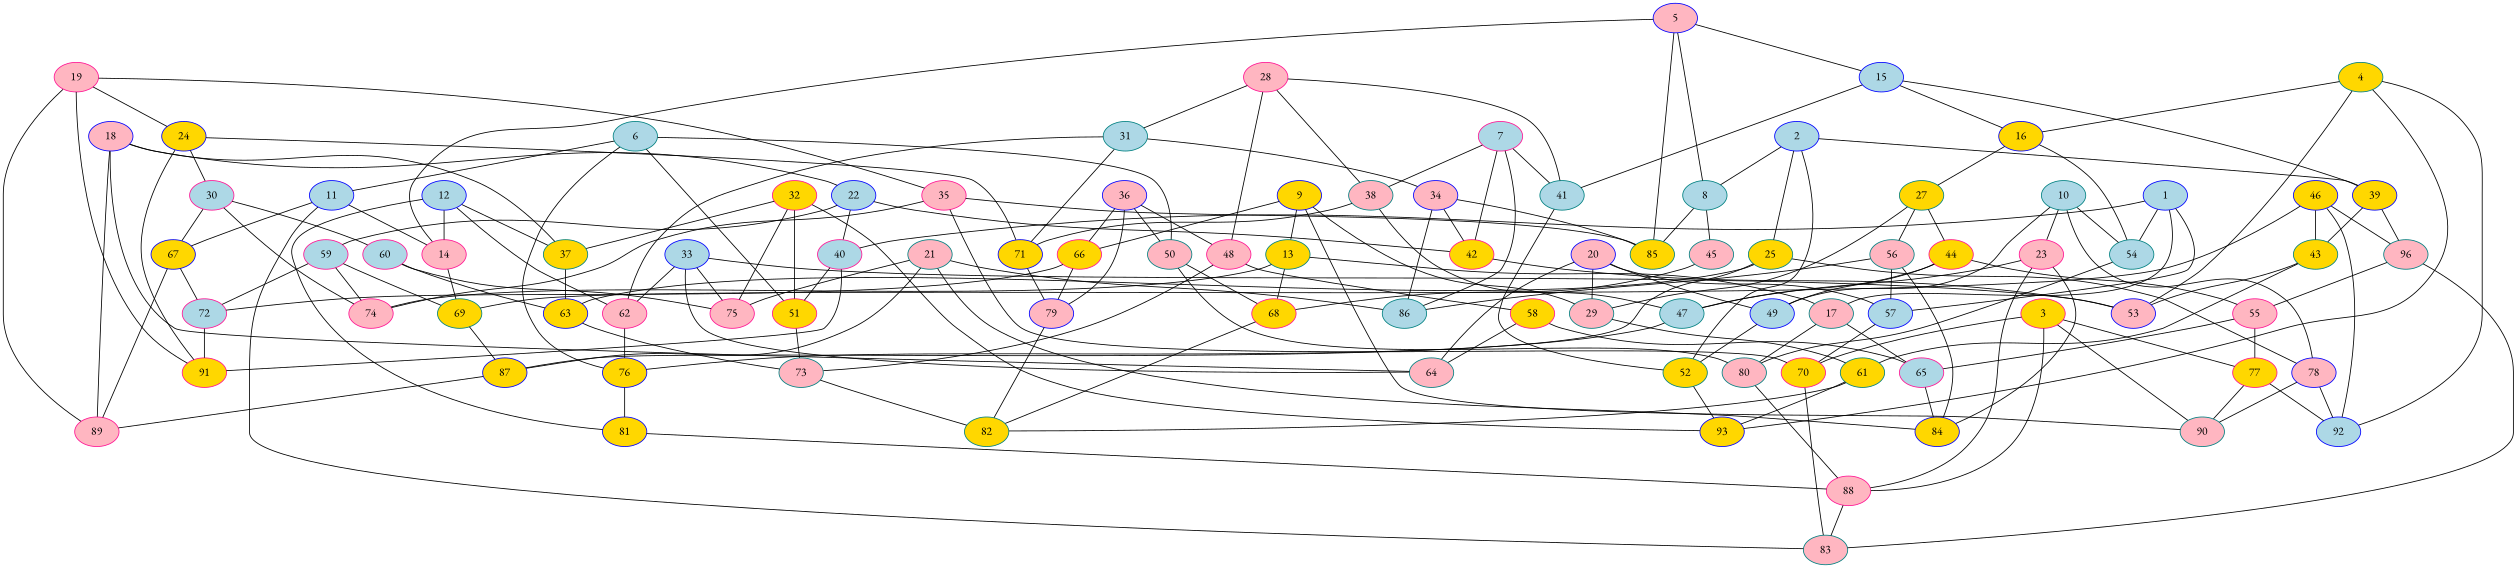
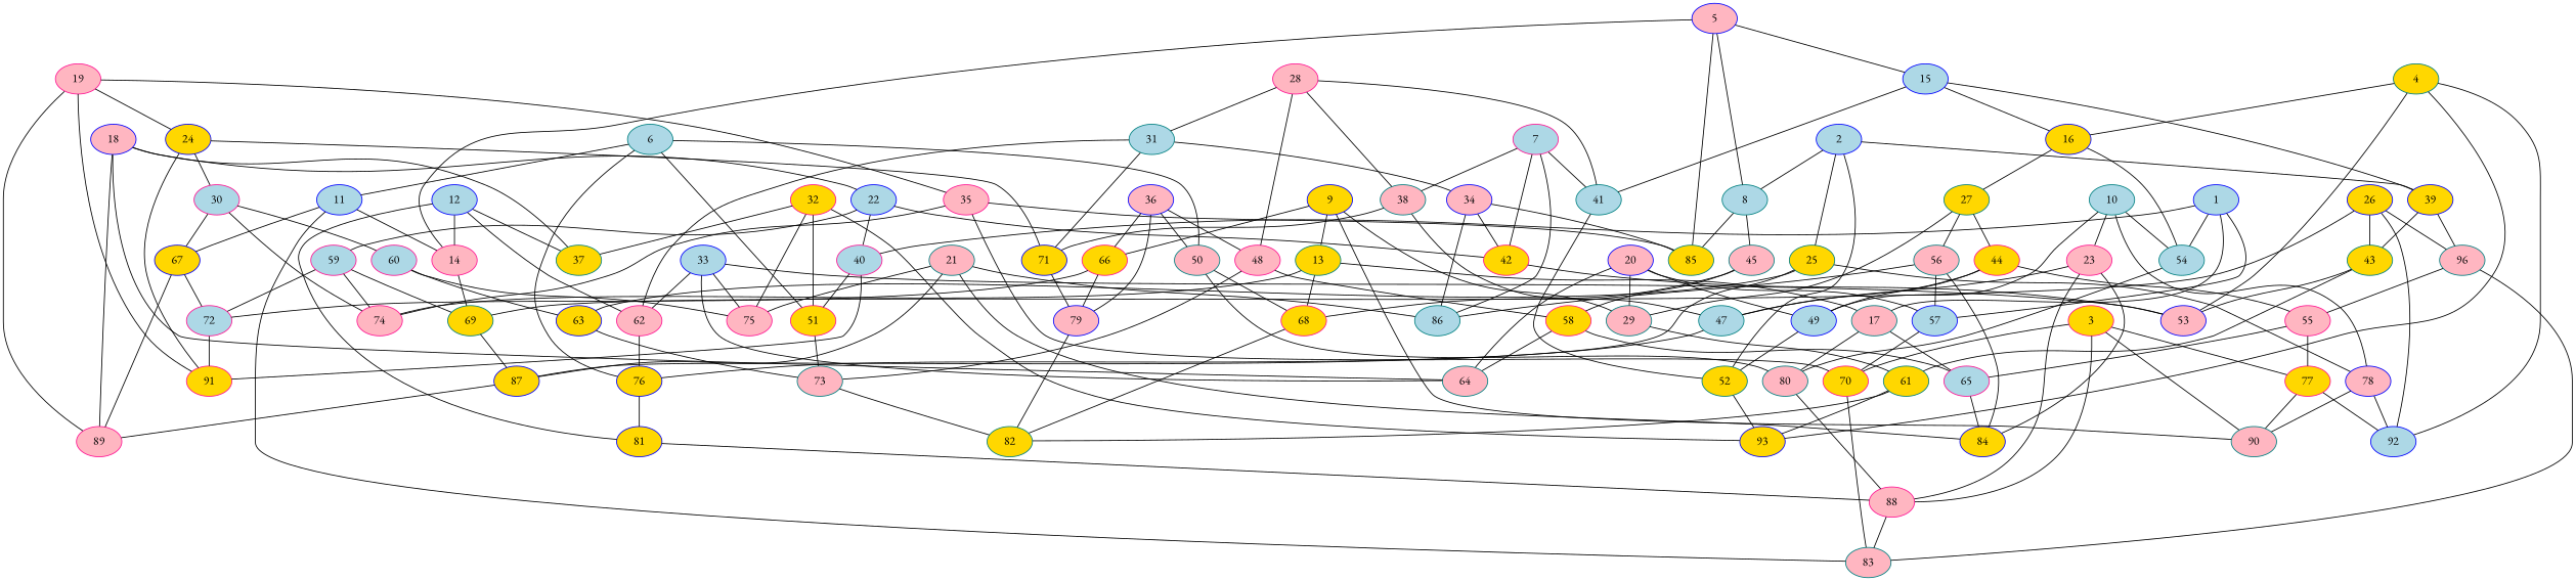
  graph {
    fontname="EB Garamond"
    node [color=teal fillcolor=gold fontname="EB Garamond" style=filled]
    edge [fontname="EB Garamond"]
    1 [color=blue fillcolor=lightblue]
    17 [fillcolor=lightpink]
    40 [color=deeppink fillcolor=lightblue]
    54 [fillcolor=lightblue]
    57 [color=blue fillcolor=lightblue]
    65 [color=deeppink fillcolor=lightblue]
    80 [fillcolor=lightpink]
    51 [color=deeppink]
    91 [color=deeppink]
    70 [color=deeppink]
    2 [color=blue fillcolor=lightblue]
    8 [fillcolor=lightblue]
    25
    39 [color=blue]
    52
    85
    45 [fillcolor=lightpink]
    78 [color=blue fillcolor=lightpink]
    87 [color=blue]
    63 [color=blue]
    43
    n22 [fillcolor=lightpink label=96]
    93 [color=blue]
    3 [color=deeppink]
    77 [color=deeppink]
    88 [color=deeppink fillcolor=lightpink]
    90 [fillcolor=lightpink]
    83 [fillcolor=lightpink]
    92 [color=blue fillcolor=lightblue]
    16 [color=blue]
    4
    53 [color=blue fillcolor=lightpink]
    27
    5 [color=blue fillcolor=lightpink]
    14 [color=deeppink fillcolor=lightpink]
    15 [color=blue fillcolor=lightblue]
    69
    41 [fillcolor=lightblue]
    6 [fillcolor=lightblue]
    11 [color=blue fillcolor=lightblue]
    50 [fillcolor=lightpink]
    76 [color=blue]
    67 [color=blue]
    68 [color=deeppink]
    73 [fillcolor=lightpink]
    81 [color=blue]
    7 [color=deeppink fillcolor=lightblue]
    38 [fillcolor=lightpink]
    42 [color=deeppink]
    86 [fillcolor=lightblue]
    47 [fillcolor=lightblue]
    71 [color=blue]
    58 [color=deeppink]
    9 [color=blue]
    13
    29 [fillcolor=lightpink]
    66 [color=deeppink]
    74 [color=deeppink fillcolor=lightpink]
    61
    79 [color=blue fillcolor=lightpink]
    72 [color=deeppink fillcolor=lightblue]
    10 [fillcolor=lightblue]
    23 [color=deeppink fillcolor=lightpink]
    49 [color=blue fillcolor=lightblue]
    84 [color=blue]
    89 [color=deeppink fillcolor=lightpink]
    12 [color=blue fillcolor=lightblue]
    37
    62 [color=deeppink fillcolor=lightpink]
    82
    44 [color=deeppink]
    56 [fillcolor=lightpink]
    18 [color=blue fillcolor=lightpink]
    22 [color=blue fillcolor=lightblue]
    64 [fillcolor=lightpink]
    59 [color=deeppink fillcolor=lightblue]
    19 [color=deeppink fillcolor=lightpink]
    24 [color=blue]
    35 [color=deeppink fillcolor=lightpink]
    30 [color=deeppink fillcolor=lightblue]
    20 [color=blue fillcolor=lightpink]
    21 [fillcolor=lightpink]
    75 [color=deeppink fillcolor=lightpink]
    60 [color=deeppink fillcolor=lightblue]
-   26 [color=blue label=46]
+   26 [color=blue]
    55 [color=deeppink fillcolor=lightpink]
    28 [color=deeppink fillcolor=lightpink]
    31 [fillcolor=lightblue]
    48 [color=deeppink fillcolor=lightpink]
    34 [color=blue fillcolor=lightpink]
    32 [color=deeppink]
    33 [color=blue fillcolor=lightblue]
    36 [color=blue fillcolor=lightpink]
    1 -- 17
    1 -- 40
    1 -- 54
    1 -- 57
    17 -- 65
    17 -- 80
    40 -- 51
    40 -- 91
    54 -- 80
    57 -- 70
    65 -- 84
    80 -- 88
    51 -- 73
    70 -- 83
    2 -- 8
    2 -- 25
    2 -- 39
    2 -- 52
    8 -- 85
    8 -- 45
    25 -- 78
    25 -- 87
    25 -- 63
    39 -- 43
    39 -- n22
    52 -- 93
    45 -- 68
+   45 -- 58
    78 -- 90
    78 -- 92
    87 -- 89
    63 -- 73
    43 -- 53
    43 -- 61
    n22 -- 83
    n22 -- 55
    3 -- 70
    3 -- 77
    3 -- 88
    3 -- 90
    77 -- 90
    77 -- 92
    88 -- 83
    16 -- 54
    16 -- 27
    4 -- 93
    4 -- 92
    4 -- 16
    4 -- 53
    27 -- 29
    27 -- 44
    27 -- 56
    5 -- 8
    5 -- 85
    5 -- 14
    5 -- 15
    14 -- 69
    15 -- 39
    15 -- 16
    15 -- 41
    69 -- 87
    41 -- 52
    6 -- 51
    6 -- 11
    6 -- 50
    6 -- 76
    11 -- 83
    11 -- 14
    11 -- 67
    50 -- 80
    50 -- 68
    76 -- 81
    67 -- 72
    67 -- 89
    68 -- 82
    73 -- 82
    81 -- 88
    7 -- 41
    7 -- 38
    7 -- 42
    7 -- 86
    38 -- 47
    38 -- 71
    42 -- 53
    47 -- 76
    71 -- 79
    58 -- 65
    58 -- 64
    9 -- 90
    9 -- 13
    9 -- 29
    9 -- 66
    13 -- 17
    13 -- 68
    13 -- 74
    29 -- 61
    66 -- 79
    66 -- 72
    61 -- 93
    61 -- 82
    79 -- 82
    72 -- 91
    10 -- 54
    10 -- 78
    10 -- 23
    10 -- 49
    23 -- 88
    23 -- 47
    23 -- 84
    49 -- 52
    12 -- 14
    12 -- 81
    12 -- 37
    12 -- 62
-   37 -- 63
    62 -- 76
    44 -- 47
    44 -- 49
    44 -- 55
    56 -- 57
    56 -- 86
    56 -- 84
    18 -- 89
    18 -- 37
    18 -- 22
    18 -- 64
    22 -- 40
    22 -- 42
    22 -- 59
    59 -- 69
    59 -- 74
    59 -- 72
    19 -- 91
    19 -- 89
    19 -- 24
    19 -- 35
    24 -- 91
    24 -- 71
    24 -- 30
    35 -- 70
    35 -- 85
    35 -- 74
    30 -- 67
    30 -- 74
    30 -- 60
    20 -- 57
    20 -- 29
    20 -- 49
    20 -- 64
    21 -- 87
    21 -- 86
    21 -- 84
    21 -- 75
    60 -- 63
    60 -- 75
    26 -- 43
    26 -- n22
    26 -- 92
    26 -- 69
    55 -- 65
    55 -- 77
    28 -- 41
    28 -- 38
    28 -- 31
    28 -- 48
    31 -- 71
    31 -- 62
    31 -- 34
    48 -- 73
    48 -- 58
    34 -- 85
    34 -- 42
    34 -- 86
    32 -- 51
    32 -- 93
    32 -- 37
    32 -- 75
    33 -- 53
    33 -- 62
    33 -- 64
    33 -- 75
    36 -- 50
    36 -- 66
    36 -- 79
    36 -- 48
  }
